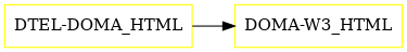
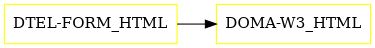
  digraph {
    rankdir=LR
    node [color=yellow shape=box]
-   "DTEL-FORM_HTML" [label="DTEL-DOMA_HTML"]
+   "DTEL-FORM_HTML"
    "DOMA-W3_HTML"
    "DTEL-FORM_HTML" -> "DOMA-W3_HTML"
  }
